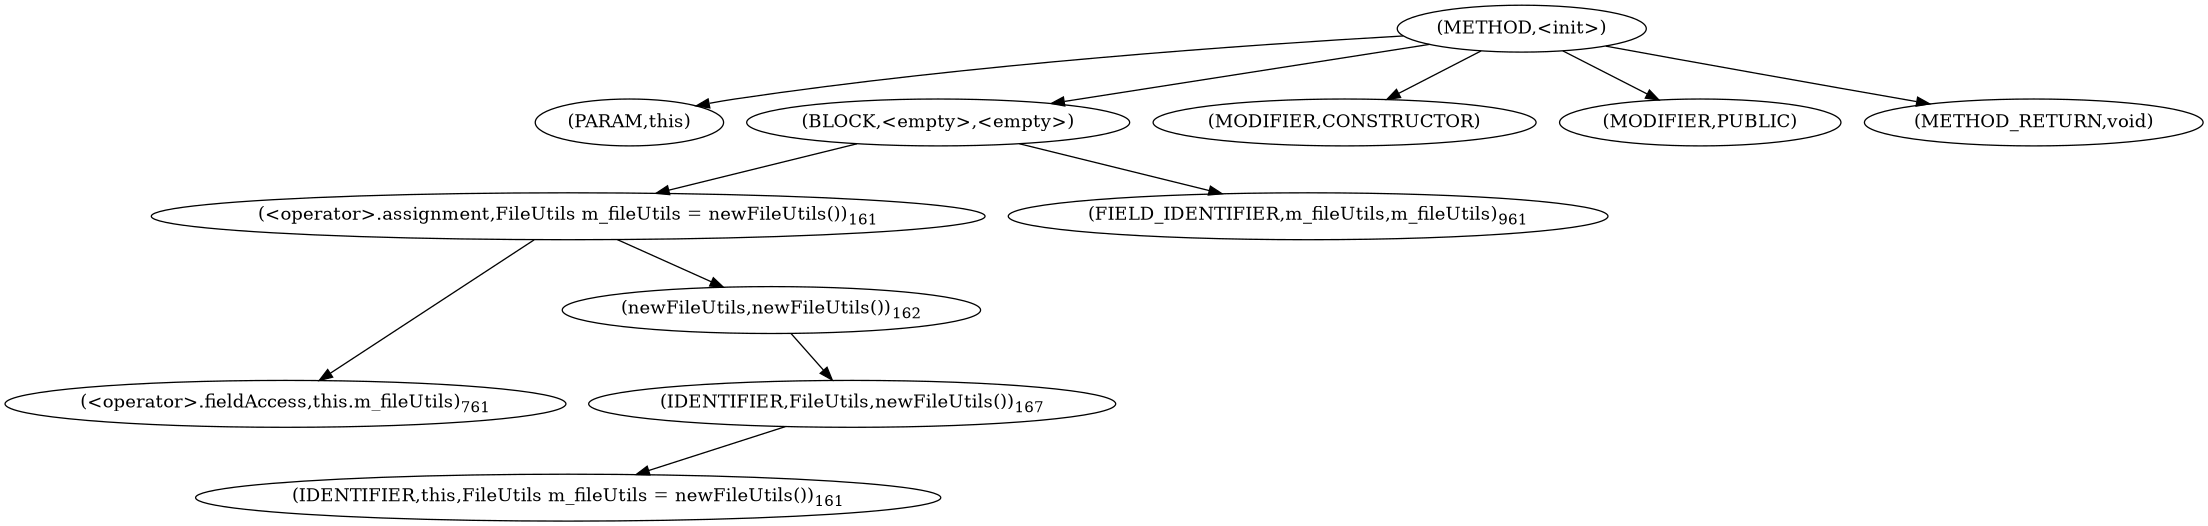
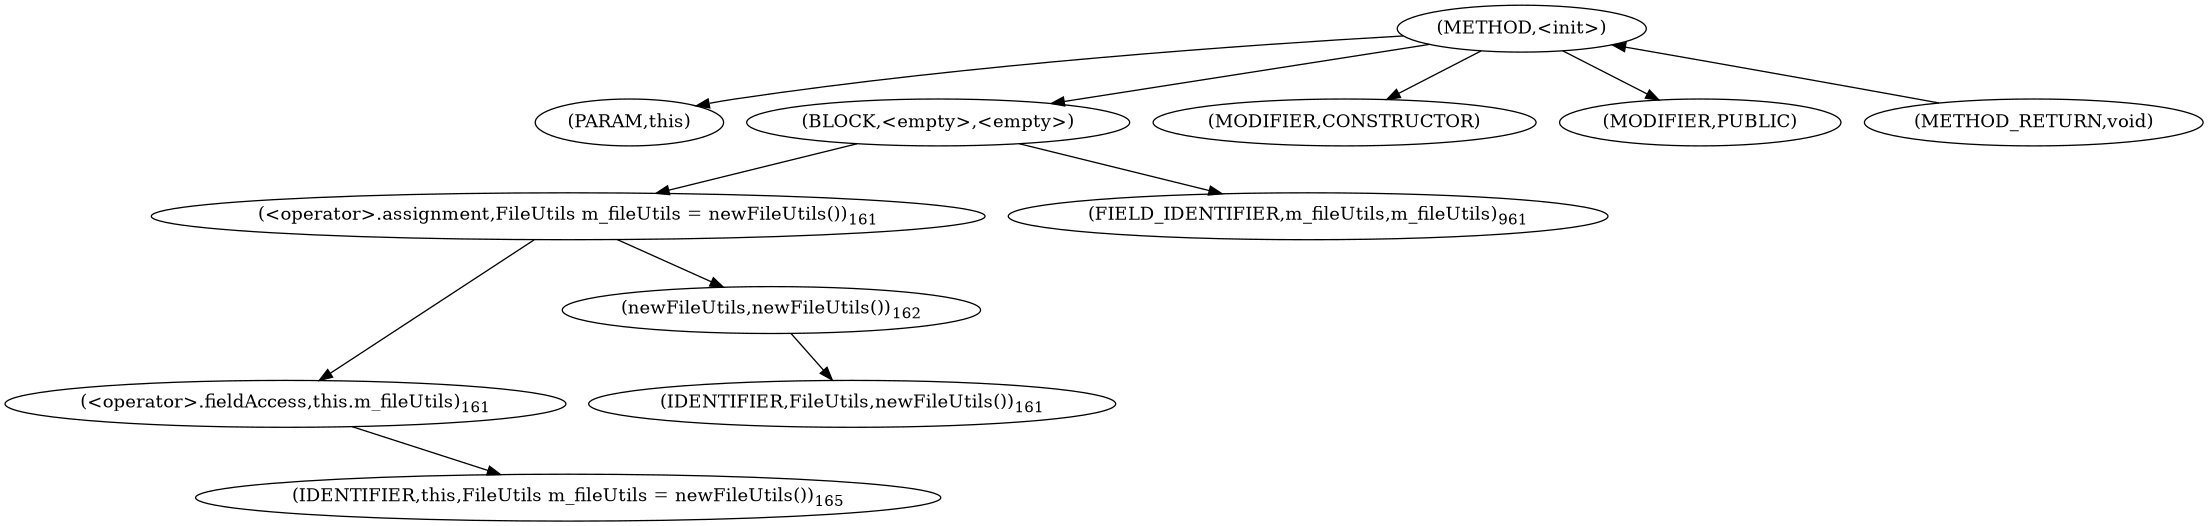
  digraph {
    n1 [label=<(METHOD,&lt;init&gt;)>]
    n2 [label=<(PARAM,this)>]
    n3 [label=<(BLOCK,&lt;empty&gt;,&lt;empty&gt;)>]
    n4 [label=<(MODIFIER,CONSTRUCTOR)>]
    n5 [label=<(MODIFIER,PUBLIC)>]
    n6 [label=<(METHOD_RETURN,void)>]
    n7 [label=<(&lt;operator&gt;.assignment,FileUtils m_fileUtils = newFileUtils())<SUB>161</SUB>>]
    n8 [label=<(FIELD_IDENTIFIER,m_fileUtils,m_fileUtils)<SUB>961</SUB>>]
-   n9 [label=<(&lt;operator&gt;.fieldAccess,this.m_fileUtils)<SUB>761</SUB>>]
+   n9 [label=<(&lt;operator&gt;.fieldAccess,this.m_fileUtils)<SUB>161</SUB>>]
    n10 [label=<(newFileUtils,newFileUtils())<SUB>162</SUB>>]
-   n11 [label=<(IDENTIFIER,this,FileUtils m_fileUtils = newFileUtils())<SUB>161</SUB>>]
-   n12 [label=<(IDENTIFIER,FileUtils,newFileUtils())<SUB>167</SUB>>]
+   n11 [label=<(IDENTIFIER,this,FileUtils m_fileUtils = newFileUtils())<SUB>165</SUB>>]
+   n12 [label=<(IDENTIFIER,FileUtils,newFileUtils())<SUB>161</SUB>>]
    n1 -> n2
    n1 -> n3
    n1 -> n4
    n1 -> n5
-   n1 -> n6
+   n6 -> n1
    n3 -> n7
    n3 -> n8
    n7 -> n9
    n7 -> n10
-   n12 -> n11
+   n9 -> n11
    n10 -> n12
  }
